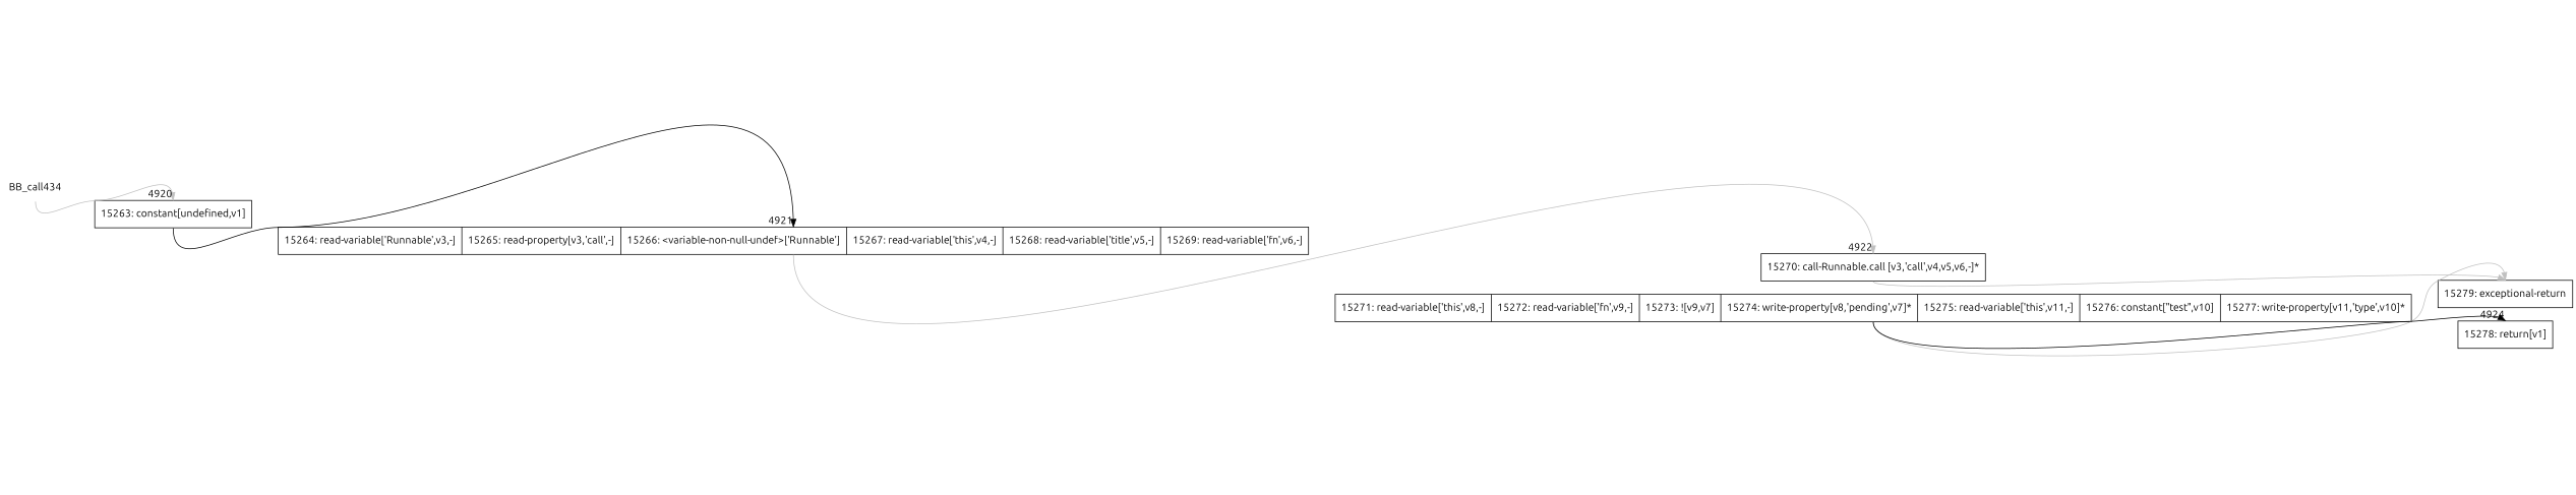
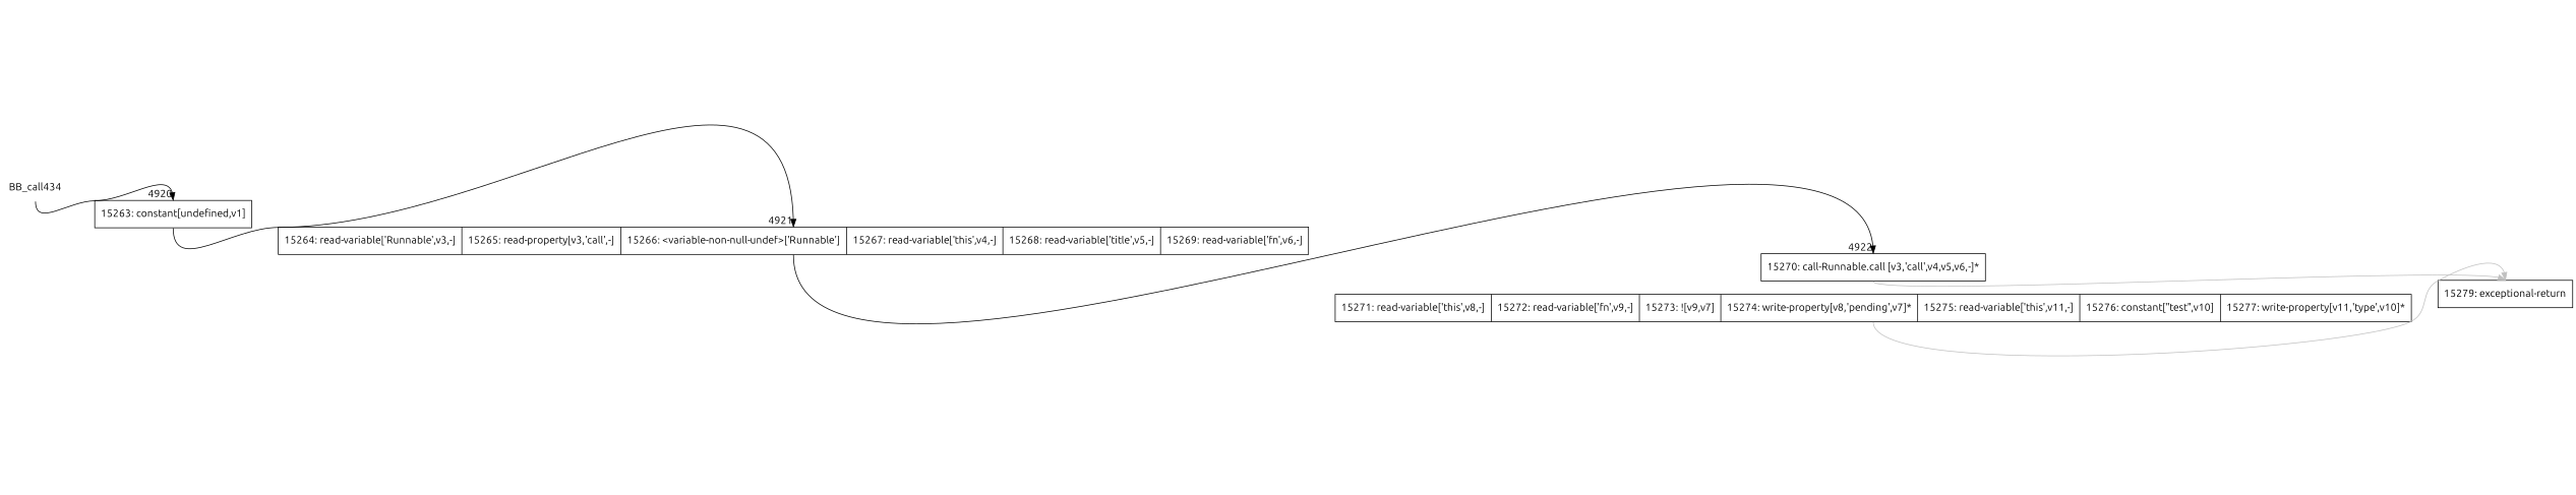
  digraph {
    fontname=Ubuntu
    rankdir=LR
    node [fontname=Ubuntu shape=record]
    edge [fontname=Ubuntu headport=n tailport=s]
    n1 [label=BB_call434 shape=none]
    n2 [label="{15263: constant[undefined,v1]}"]
    n3 [label="{15264: read-variable['Runnable',v3,-]|15265: read-property[v3,'call',-]|15266: \<variable-non-null-undef\>['Runnable']|15267: read-variable['this',v4,-]|15268: read-variable['title',v5,-]|15269: read-variable['fn',v6,-]}"]
    n4 [label="{15270: call-Runnable.call [v3,'call',v4,v5,v6,-]*}"]
    n5 [label="{15279: exceptional-return}"]
    n6 [label="{15271: read-variable['this',v8,-]|15272: read-variable['fn',v9,-]|15273: ![v9,v7]|15274: write-property[v8,'pending',v7]*|15275: read-variable['this',v11,-]|15276: constant[\"test\",v10]|15277: write-property[v11,'type',v10]*}"]
-   n7 [label="{15278: return[v1]}"]
-   n1 -> n2 [headlabel="    4920" color=gray]
+   n1 -> n2 [headlabel="    4920"]
    n2 -> n3 [headlabel="      4921"]
-   n3 -> n4 [headlabel="      4922" color=gray]
+   n3 -> n4 [headlabel="      4922"]
    n4 -> n5 [color=gray]
    n6 -> n5 [color=gray]
-   n6 -> n7 [headlabel="      4924"]
  }
